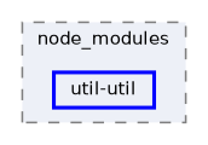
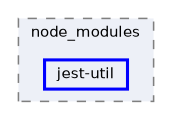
  digraph {
    compound=true
-   n1 [color=blue fillcolor="#edf0f7" fontname=Helvetica fontsize=10 height=0.2 label="util-util" shape=box style="filled,bold" width=0.4]
+   n1 [color=blue fillcolor="#edf0f7" fontname=Helvetica fontsize=10 height=0.2 label="jest-util" shape=box style="filled,bold" width=0.4]
    subgraph cluster_1 {
      bgcolor="#edf0f7"
      fontname=Helvetica
      fontsize=10
      label=node_modules
      pencolor=grey50
      style="filled,dashed"
      n1
    }
  }
